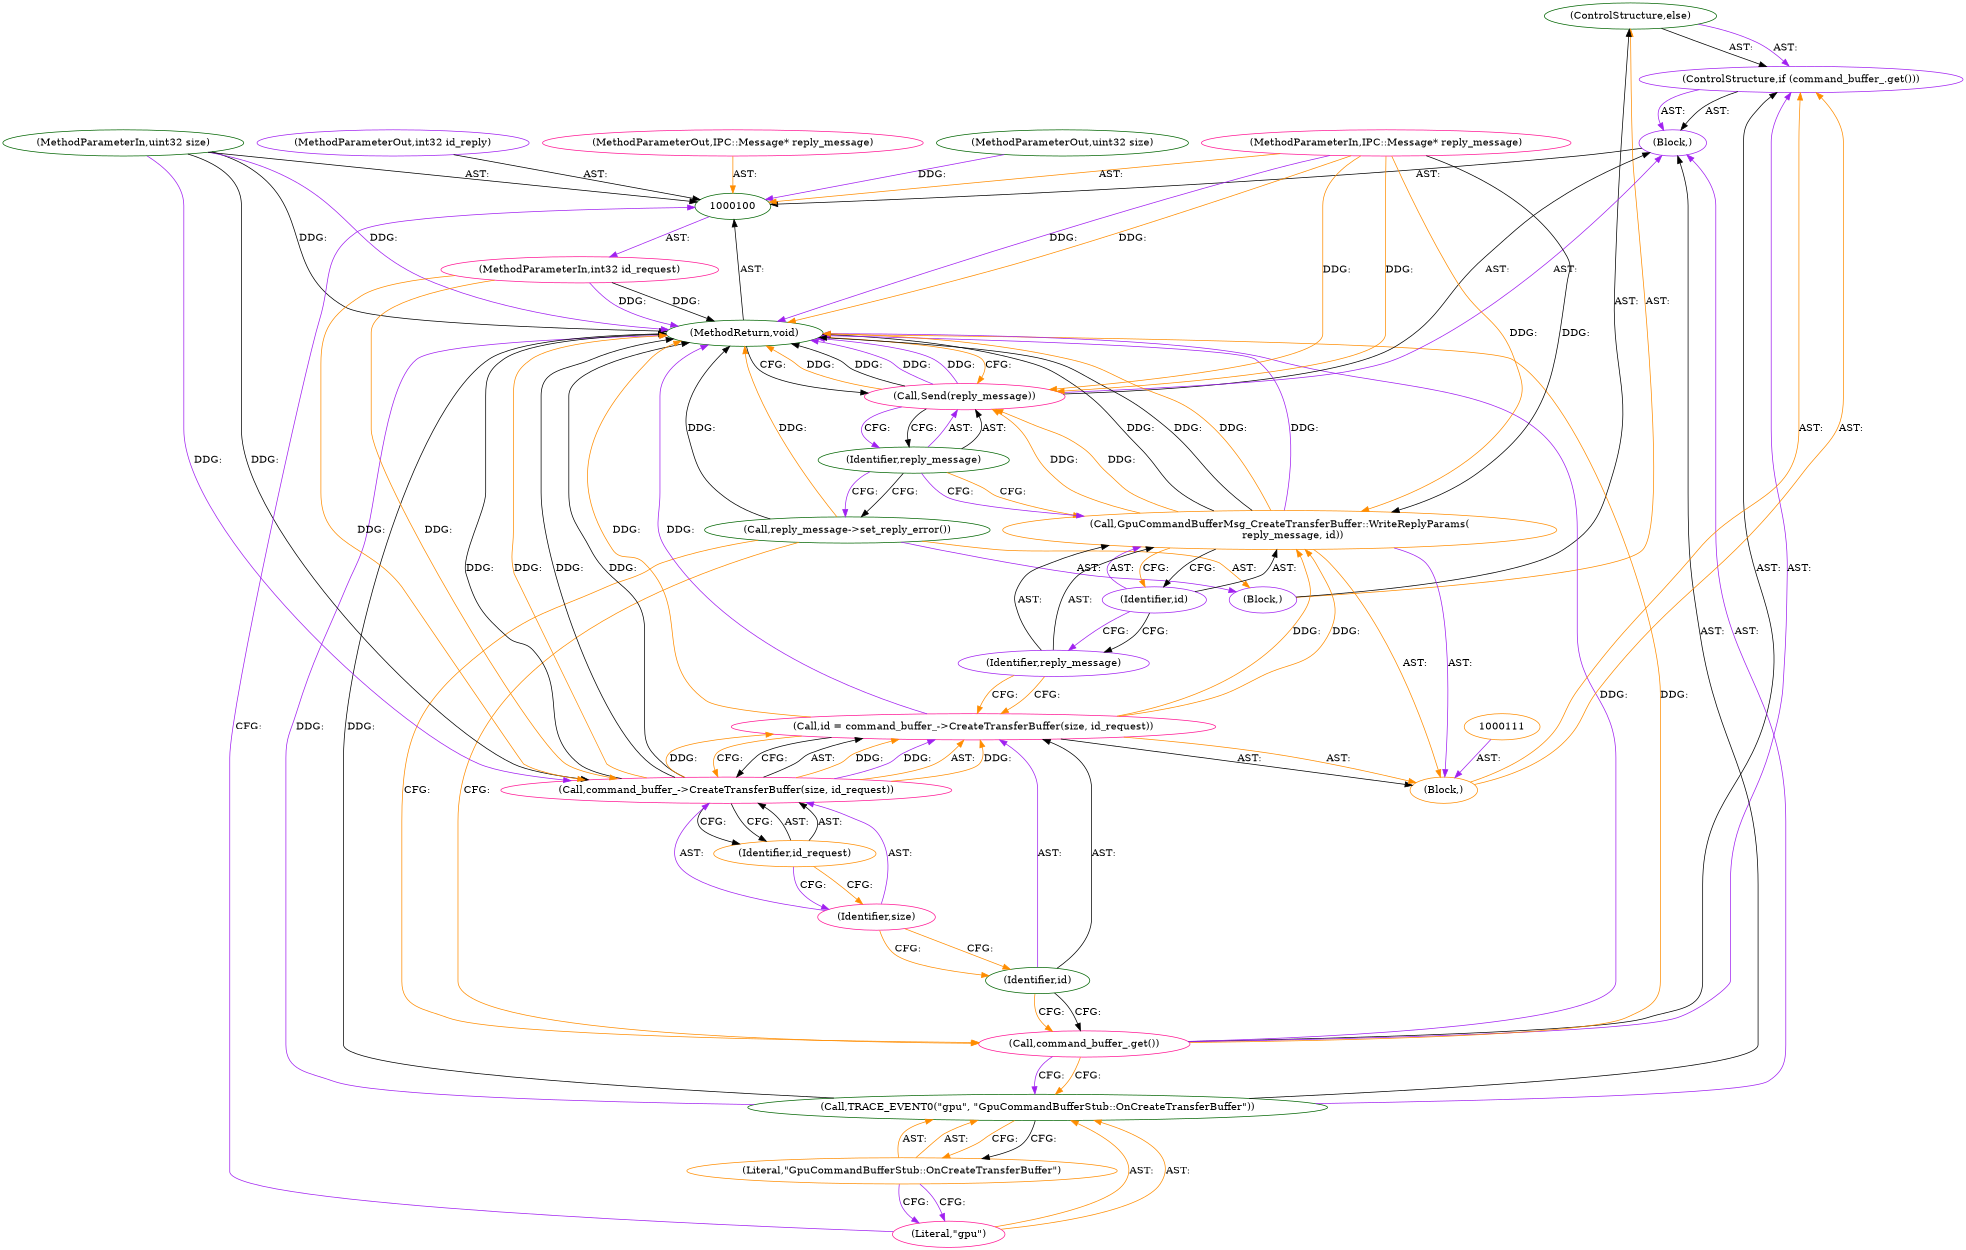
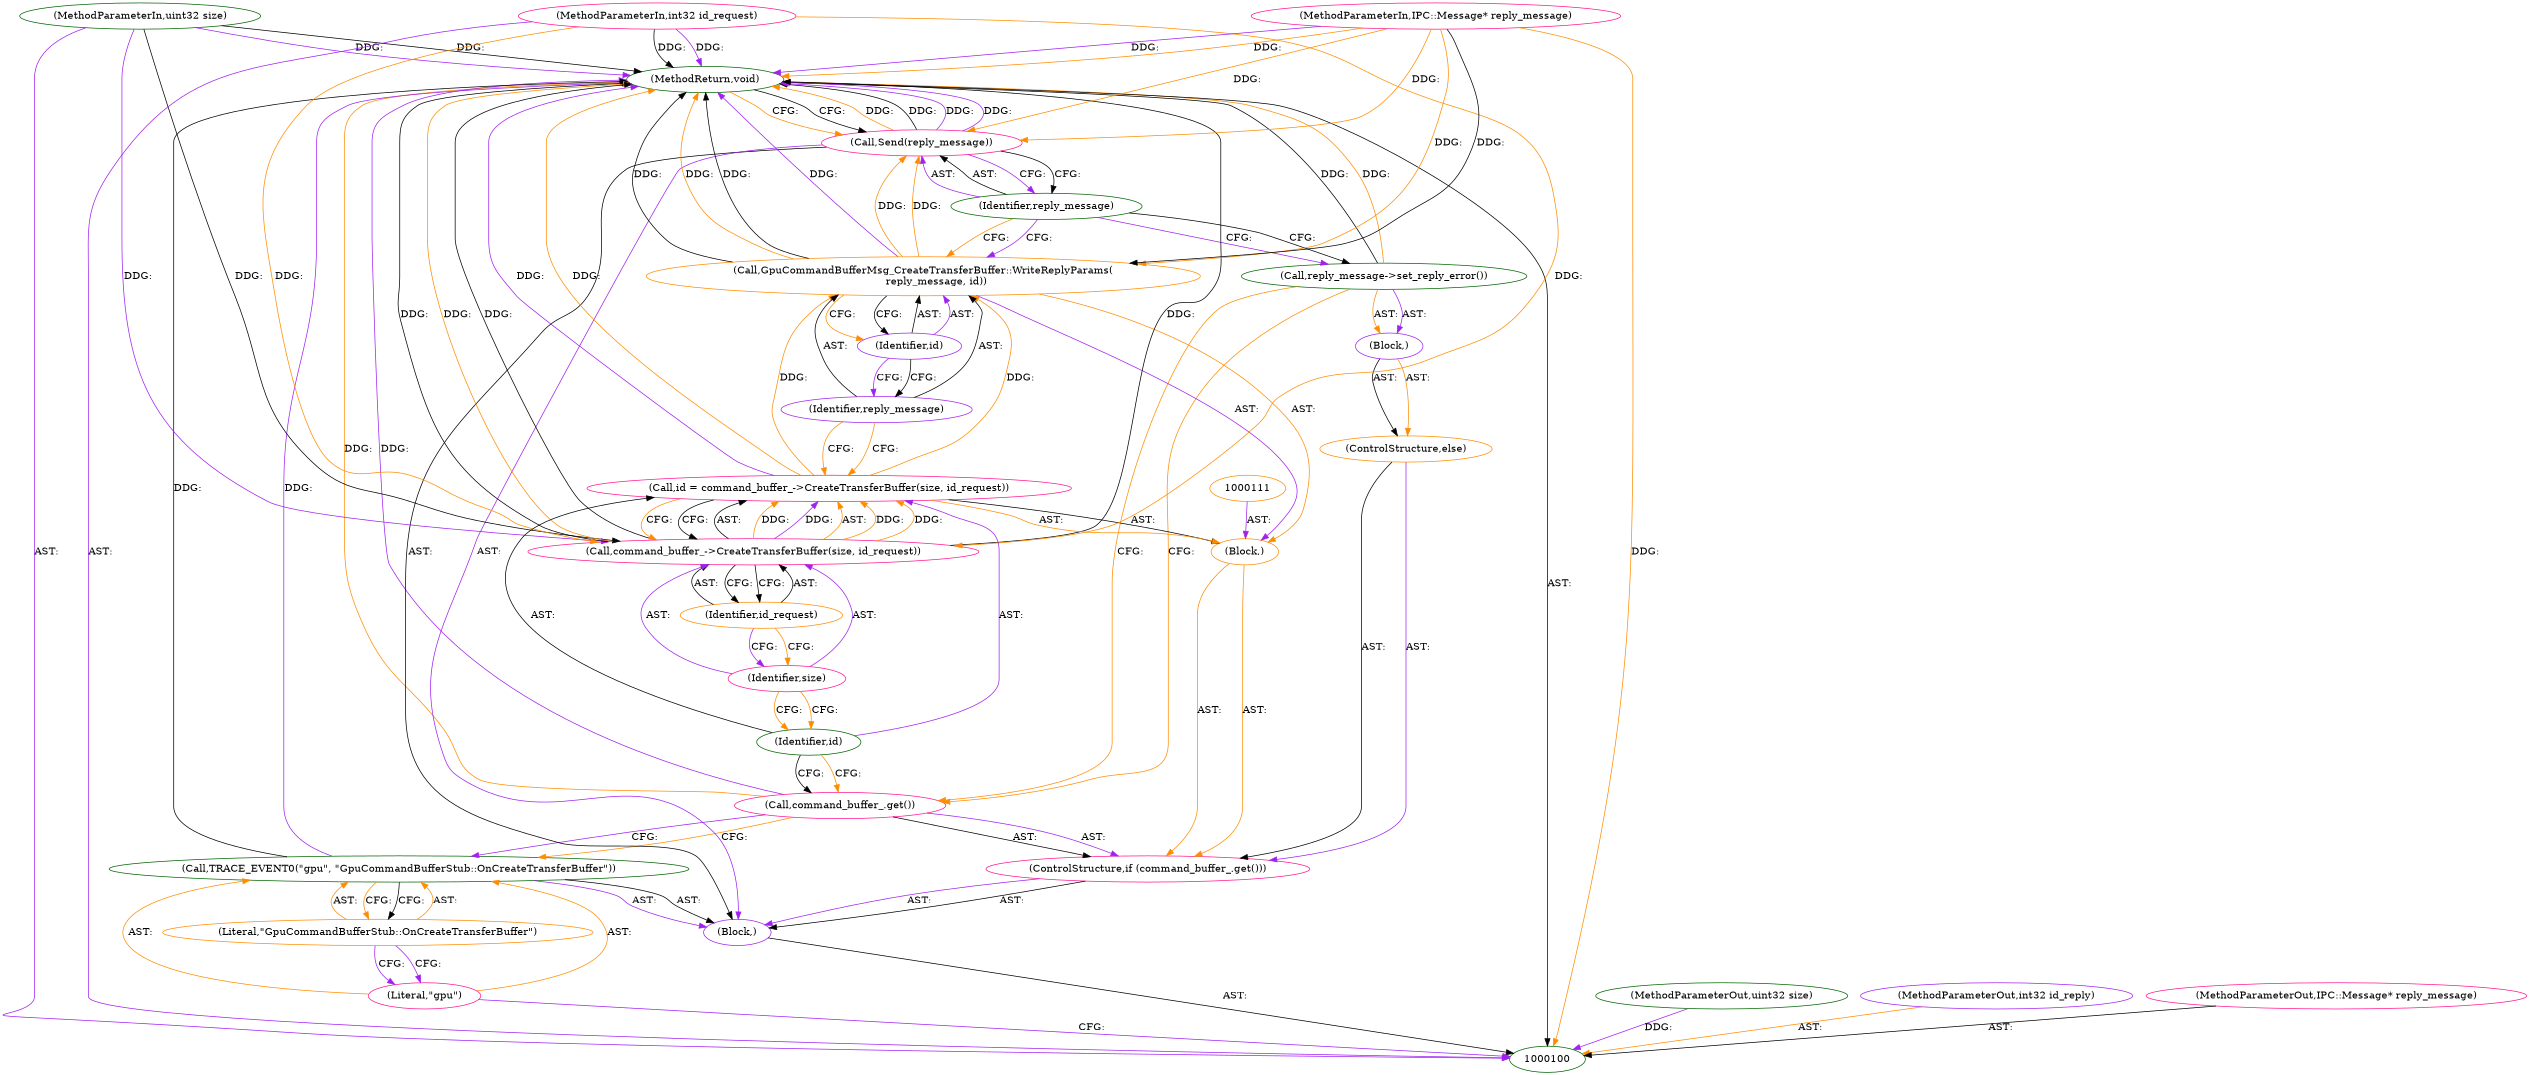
  digraph {
    node [color=deeppink]
    edge [color=darkorange]
-   n1 [color=darkgreen label="(ControlStructure,else)"]
-   n2 [color=purple label="(ControlStructure,if (command_buffer_.get()))"]
+   n1 [color=darkorange label="(ControlStructure,else)"]
+   n2 [label="(ControlStructure,if (command_buffer_.get()))"]
    n3 [color=purple label="(Block,)"]
    n4 [color=purple label="(Block,)"]
    n5 [color=darkgreen label="(Call,reply_message->set_reply_error())"]
    n6 [color=darkgreen label="(MethodReturn,void)"]
    n7 [label="(Call,command_buffer_.get())"]
    n8 [label="(Call,Send(reply_message))"]
    1000100 [color=darkgreen]
    n10 [color=darkgreen label="(Call,TRACE_EVENT0(\"gpu\", \"GpuCommandBufferStub::OnCreateTransferBuffer\"))"]
    n11 [color=darkgreen label="(Identifier,reply_message)"]
    n12 [color=darkorange label="(Call,GpuCommandBufferMsg_CreateTransferBuffer::WriteReplyParams(\n        reply_message, id))"]
    n13 [color=darkorange label="(Block,)"]
    n14 [color=purple label="(Identifier,id)"]
    n15 [color=darkgreen label="(MethodParameterIn,uint32 size)"]
    n16 [label="(Call,command_buffer_->CreateTransferBuffer(size, id_request))"]
    n17 [label="(Call,id = command_buffer_->CreateTransferBuffer(size, id_request))"]
    n18 [color=darkorange label="(Identifier,id_request)"]
    n19 [color=darkgreen label="(MethodParameterOut,uint32 size)"]
    n20 [label="(MethodParameterIn,int32 id_request)"]
    n21 [color=purple label="(MethodParameterOut,int32 id_reply)"]
    n22 [label="(MethodParameterIn,IPC::Message* reply_message)"]
    n23 [label="(MethodParameterOut,IPC::Message* reply_message)"]
    n24 [label="(Literal,\"gpu\")"]
    n25 [color=darkorange label="(Literal,\"GpuCommandBufferStub::OnCreateTransferBuffer\")"]
    n26 [color=darkgreen label="(Identifier,id)"]
    n27 [label="(Identifier,size)"]
    n28 [color=purple label="(Identifier,reply_message)"]
    1000111 [color=darkorange]
    n1 -> n2 [color=black label="AST: "]
    n1 -> n2 [color=purple label="AST: "]
    n2 -> n3 [color=purple label="AST: "]
    n2 -> n3 [color=black label="AST: "]
    n3 -> 1000100 [color=black label="AST: "]
    n4 -> n1 [label="AST: "]
    n4 -> n1 [color=black label="AST: "]
    n5 -> n4 [label="AST: "]
    n5 -> n4 [color=purple label="AST: "]
    n5 -> n6 [color=black label="DDG: "]
    n5 -> n6 [label="DDG: "]
    n5 -> n7 [label="CFG: "]
    n5 -> n7 [label="CFG: "]
    n6 -> n8 [label="CFG: "]
    n6 -> n8 [color=black label="CFG: "]
    n6 -> 1000100 [color=black label="AST: "]
    n7 -> n2 [color=black label="AST: "]
    n7 -> n2 [color=purple label="AST: "]
    n7 -> n6 [label="DDG: "]
    n7 -> n6 [color=purple label="DDG: "]
    n7 -> n10 [color=purple label="CFG: "]
    n7 -> n10 [label="CFG: "]
    n8 -> n3 [color=black label="AST: "]
    n8 -> n3 [color=purple label="AST: "]
    n8 -> n6 [label="DDG: "]
    n8 -> n6 [color=black label="DDG: "]
    n8 -> n6 [color=purple label="DDG: "]
    n8 -> n6 [color=purple label="DDG: "]
    n8 -> n11 [color=purple label="CFG: "]
    n8 -> n11 [color=black label="CFG: "]
    n10 -> n3 [color=purple label="AST: "]
    n10 -> n3 [color=black label="AST: "]
    n10 -> n6 [color=purple label="DDG: "]
    n10 -> n6 [color=black label="DDG: "]
    n10 -> n25 [label="CFG: "]
    n10 -> n25 [color=black label="CFG: "]
    n11 -> n5 [color=purple label="CFG: "]
    n11 -> n5 [color=black label="CFG: "]
    n11 -> n8 [color=purple label="AST: "]
    n11 -> n8 [color=black label="AST: "]
    n11 -> n12 [label="CFG: "]
    n11 -> n12 [color=purple label="CFG: "]
    n12 -> n6 [color=black label="DDG: "]
    n12 -> n6 [color=purple label="DDG: "]
    n12 -> n6 [color=black label="DDG: "]
    n12 -> n6 [label="DDG: "]
    n12 -> n8 [label="DDG: "]
    n12 -> n8 [label="DDG: "]
    n12 -> n13 [color=purple label="AST: "]
    n12 -> n13 [label="AST: "]
    n12 -> n14 [label="CFG: "]
    n12 -> n14 [color=black label="CFG: "]
    n13 -> n2 [label="AST: "]
    n13 -> n2 [label="AST: "]
    n14 -> n12 [color=black label="AST: "]
    n14 -> n12 [color=purple label="AST: "]
    n14 -> n28 [color=purple label="CFG: "]
    n14 -> n28 [color=black label="CFG: "]
    n15 -> n6 [color=black label="DDG: "]
    n15 -> n6 [color=purple label="DDG: "]
-   n15 -> 1000100 [color=black label="AST: "]
+   n15 -> 1000100 [color=purple label="AST: "]
    n15 -> n16 [color=purple label="DDG: "]
    n15 -> n16 [color=black label="DDG: "]
    n16 -> n6 [color=black label="DDG: "]
    n16 -> n6 [color=black label="DDG: "]
    n16 -> n6 [label="DDG: "]
    n16 -> n6 [color=black label="DDG: "]
    n16 -> n17 [color=black label="AST: "]
    n16 -> n17 [label="DDG: "]
    n16 -> n17 [color=purple label="DDG: "]
    n16 -> n17 [label="AST: "]
    n16 -> n17 [label="DDG: "]
    n16 -> n17 [label="DDG: "]
    n16 -> n18 [color=black label="CFG: "]
    n16 -> n18 [color=black label="CFG: "]
    n17 -> n6 [label="DDG: "]
    n17 -> n6 [color=purple label="DDG: "]
    n17 -> n12 [label="DDG: "]
    n17 -> n12 [label="DDG: "]
    n17 -> n13 [color=black label="AST: "]
    n17 -> n13 [label="AST: "]
    n17 -> n16 [color=black label="CFG: "]
    n17 -> n16 [label="CFG: "]
    n18 -> n16 [color=black label="AST: "]
    n18 -> n16 [color=black label="AST: "]
    n18 -> n27 [label="CFG: "]
    n18 -> n27 [color=purple label="CFG: "]
    n19 -> 1000100 [color=purple label="DDG: "]
    n20 -> n6 [color=black label="DDG: "]
    n20 -> n6 [color=purple label="DDG: "]
-   1000100 -> n20 [color=purple label="AST: "]
+   n20 -> 1000100 [color=purple label="AST: "]
    n20 -> n16 [label="DDG: "]
    n20 -> n16 [label="DDG: "]
-   n21 -> 1000100 [color=black label="AST: "]
+   n21 -> 1000100 [label="AST: "]
    n22 -> n6 [color=purple label="DDG: "]
    n22 -> n6 [label="DDG: "]
    n22 -> n8 [label="DDG: "]
    n22 -> n8 [label="DDG: "]
-   n22 -> 1000100 [label="AST: "]
+   n22 -> 1000100 [label="DDG: "]
    n22 -> n12 [label="DDG: "]
    n22 -> n12 [color=black label="DDG: "]
-   n23 -> 1000100 [label="AST: "]
+   n23 -> 1000100 [color=black label="AST: "]
    n24 -> 1000100 [color=purple label="CFG: "]
    n24 -> n10 [label="AST: "]
    n24 -> n10 [label="AST: "]
    n25 -> n10 [label="AST: "]
    n25 -> n10 [label="AST: "]
    n25 -> n24 [color=purple label="CFG: "]
    n25 -> n24 [color=purple label="CFG: "]
    n26 -> n7 [label="CFG: "]
    n26 -> n7 [color=black label="CFG: "]
    n26 -> n17 [color=black label="AST: "]
    n26 -> n17 [color=purple label="AST: "]
    n27 -> n16 [color=purple label="AST: "]
    n27 -> n16 [color=purple label="AST: "]
    n27 -> n26 [label="CFG: "]
    n27 -> n26 [label="CFG: "]
    n28 -> n12 [color=black label="AST: "]
    n28 -> n12 [color=black label="AST: "]
    n28 -> n17 [label="CFG: "]
    n28 -> n17 [label="CFG: "]
    1000111 -> n13 [color=purple label="AST: "]
  }
